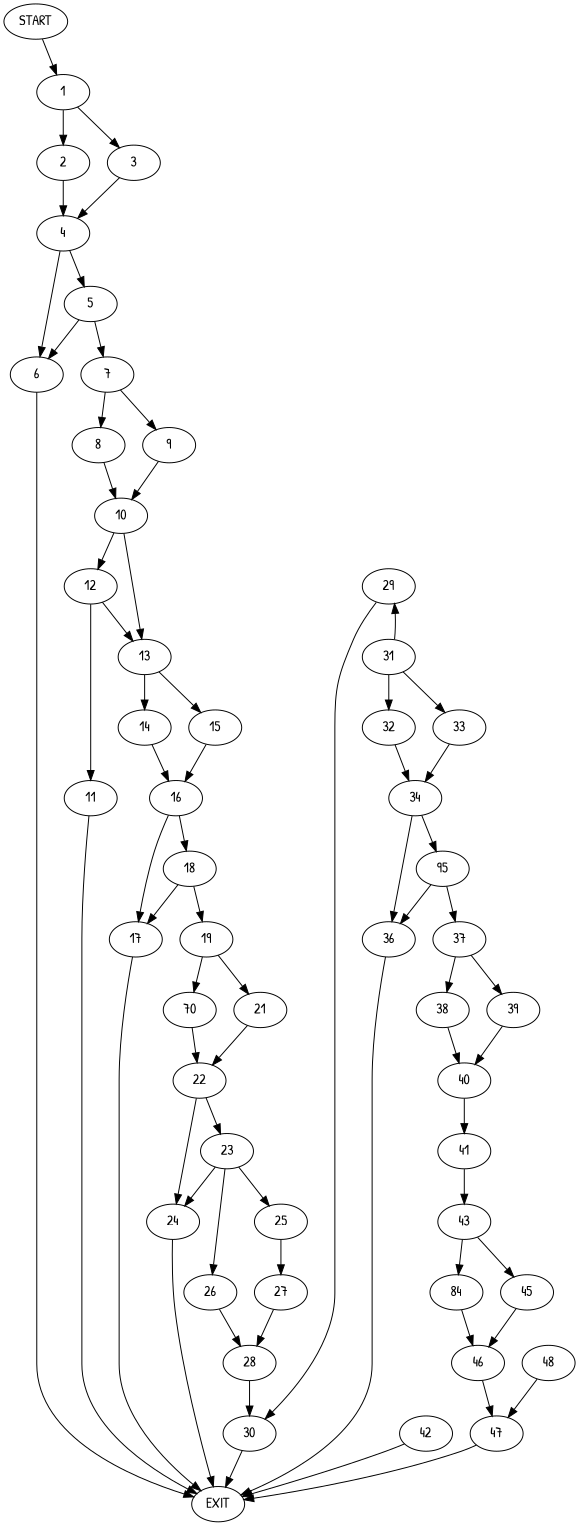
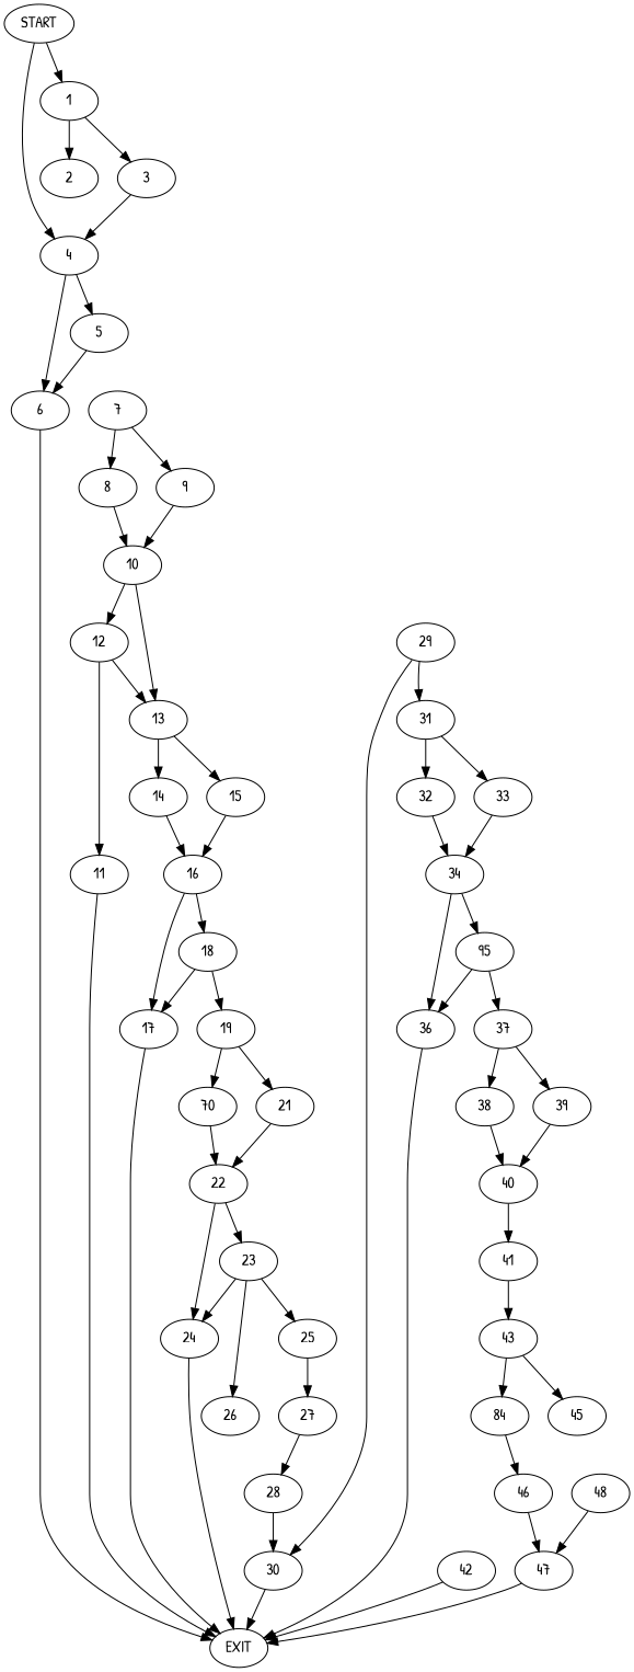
  digraph {
    fontname="Patrick Hand"
    node [fontname="Patrick Hand"]
    edge [fontname="Patrick Hand"]
    n1 [label=START]
    1
    2
    3
    n5 [label=EXIT]
    4
    5
    6
    7
    8
    9
    10
    12
    13
    11
    14
    15
    16
    17
    18
    19
    n22 [label=70]
    21
    22
    23
    24
    25
    26
    27
    28
    30
    29
    31
    32
    33
    34
    n37 [label=95]
    36
    37
    38
    39
    40
    41
    43
    42
    n46 [label=84]
    45
    46
    47
    48
    n1 -> 1
    1 -> 2
    1 -> 3
-   2 -> 4
+   n1 -> 4
    3 -> 4
    4 -> 5
    4 -> 6
    5 -> 6
-   5 -> 7
    6 -> n5
    7 -> 8
    7 -> 9
    8 -> 10
    9 -> 10
    10 -> 12
    10 -> 13
    12 -> 13
    12 -> 11
    13 -> 14
    13 -> 15
    11 -> n5
    14 -> 16
    15 -> 16
    16 -> 17
    16 -> 18
    17 -> n5
    18 -> 17
    18 -> 19
    19 -> n22
    19 -> 21
    n22 -> 22
    21 -> 22
    22 -> 23
    22 -> 24
    23 -> 24
    23 -> 25
    23 -> 26
    24 -> n5
    25 -> 27
-   26 -> 28
    27 -> 28
    28 -> 30
    30 -> n5
    29 -> 30
-   31 -> 29
+   29 -> 31
    31 -> 32
    31 -> 33
    32 -> 34
    33 -> 34
    34 -> n37
    34 -> 36
    n37 -> 36
    n37 -> 37
    36 -> n5
    37 -> 38
    37 -> 39
    38 -> 40
    39 -> 40
    40 -> 41
    41 -> 43
    43 -> n46
    43 -> 45
    42 -> n5
    n46 -> 46
-   45 -> 46
    46 -> 47
    47 -> n5
    48 -> 47
  }
